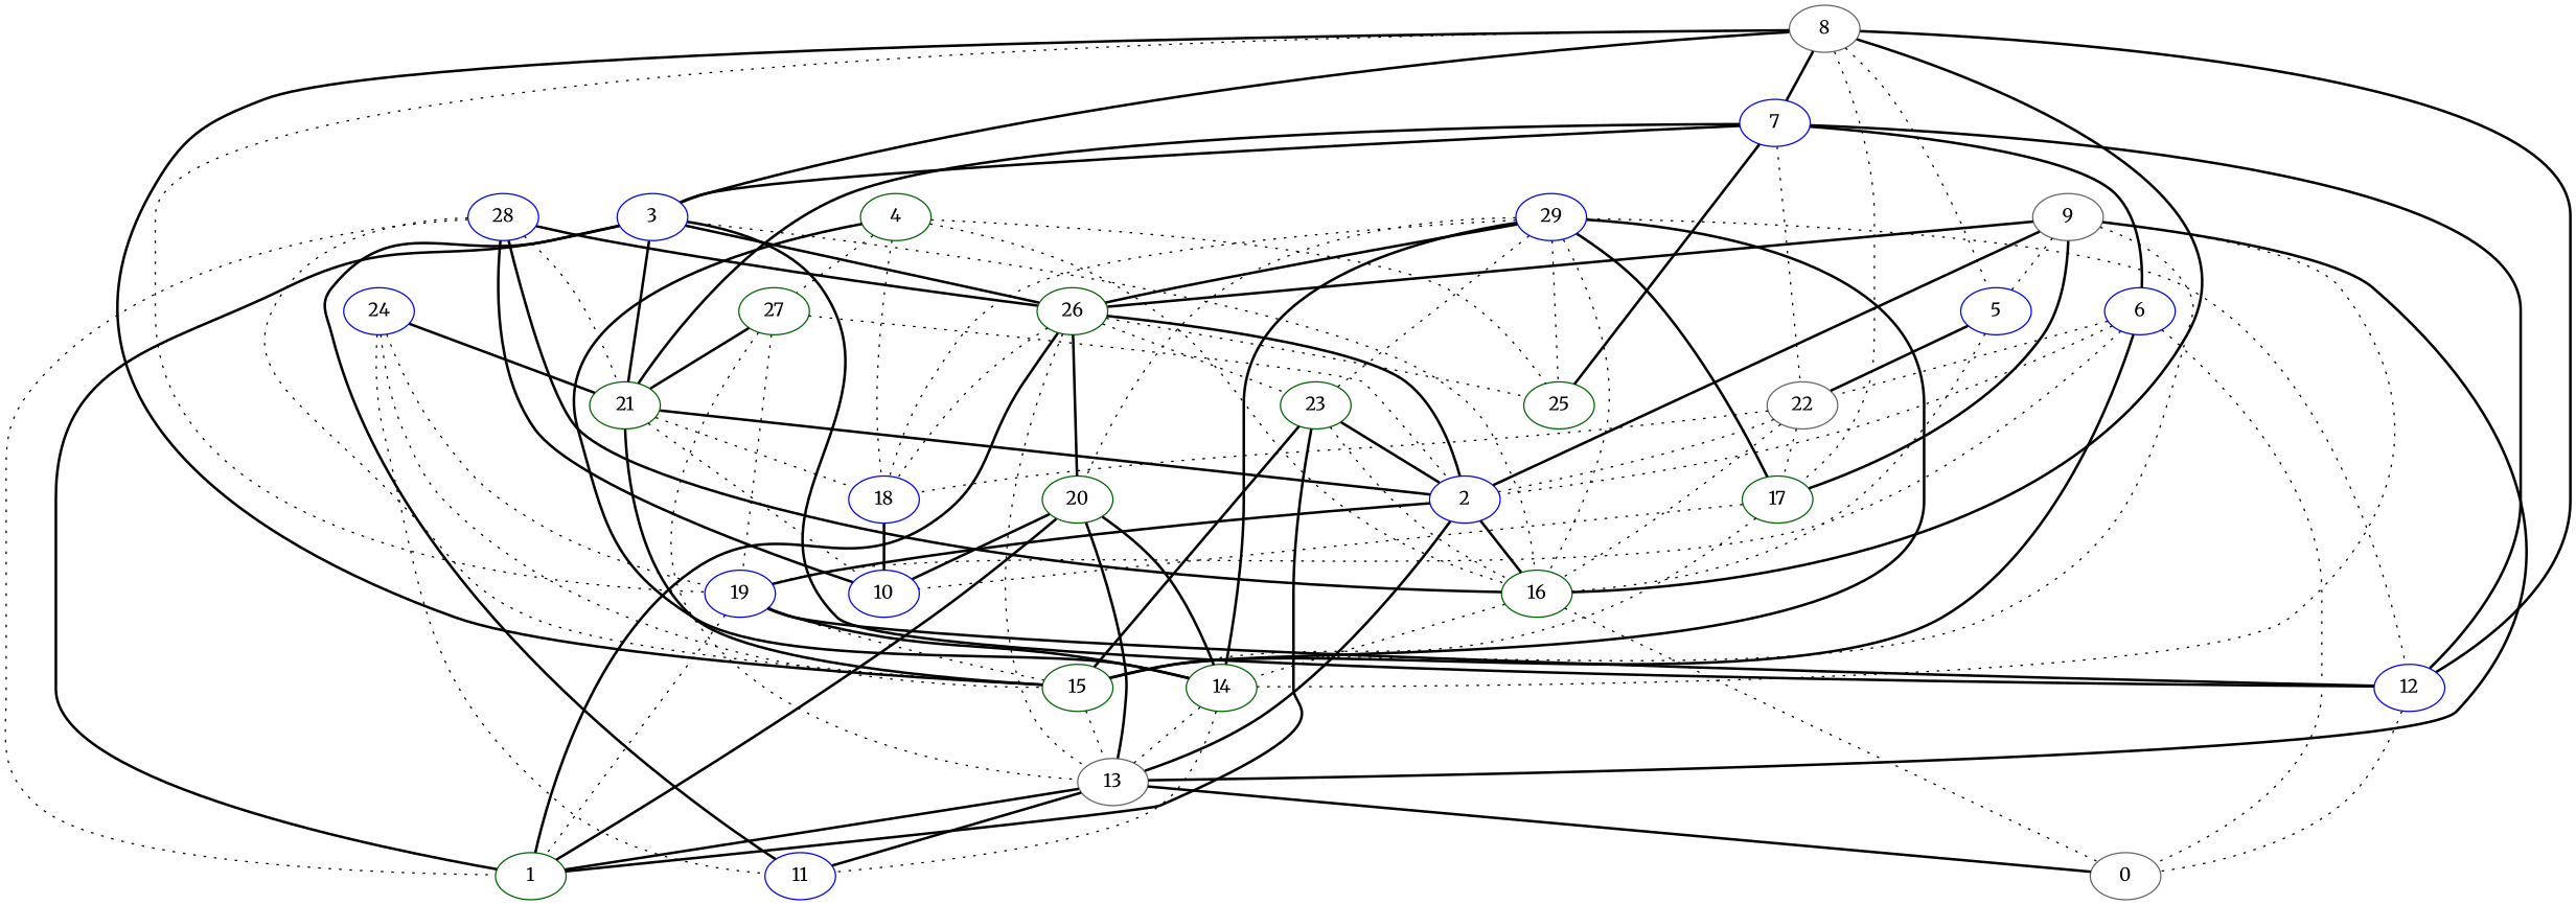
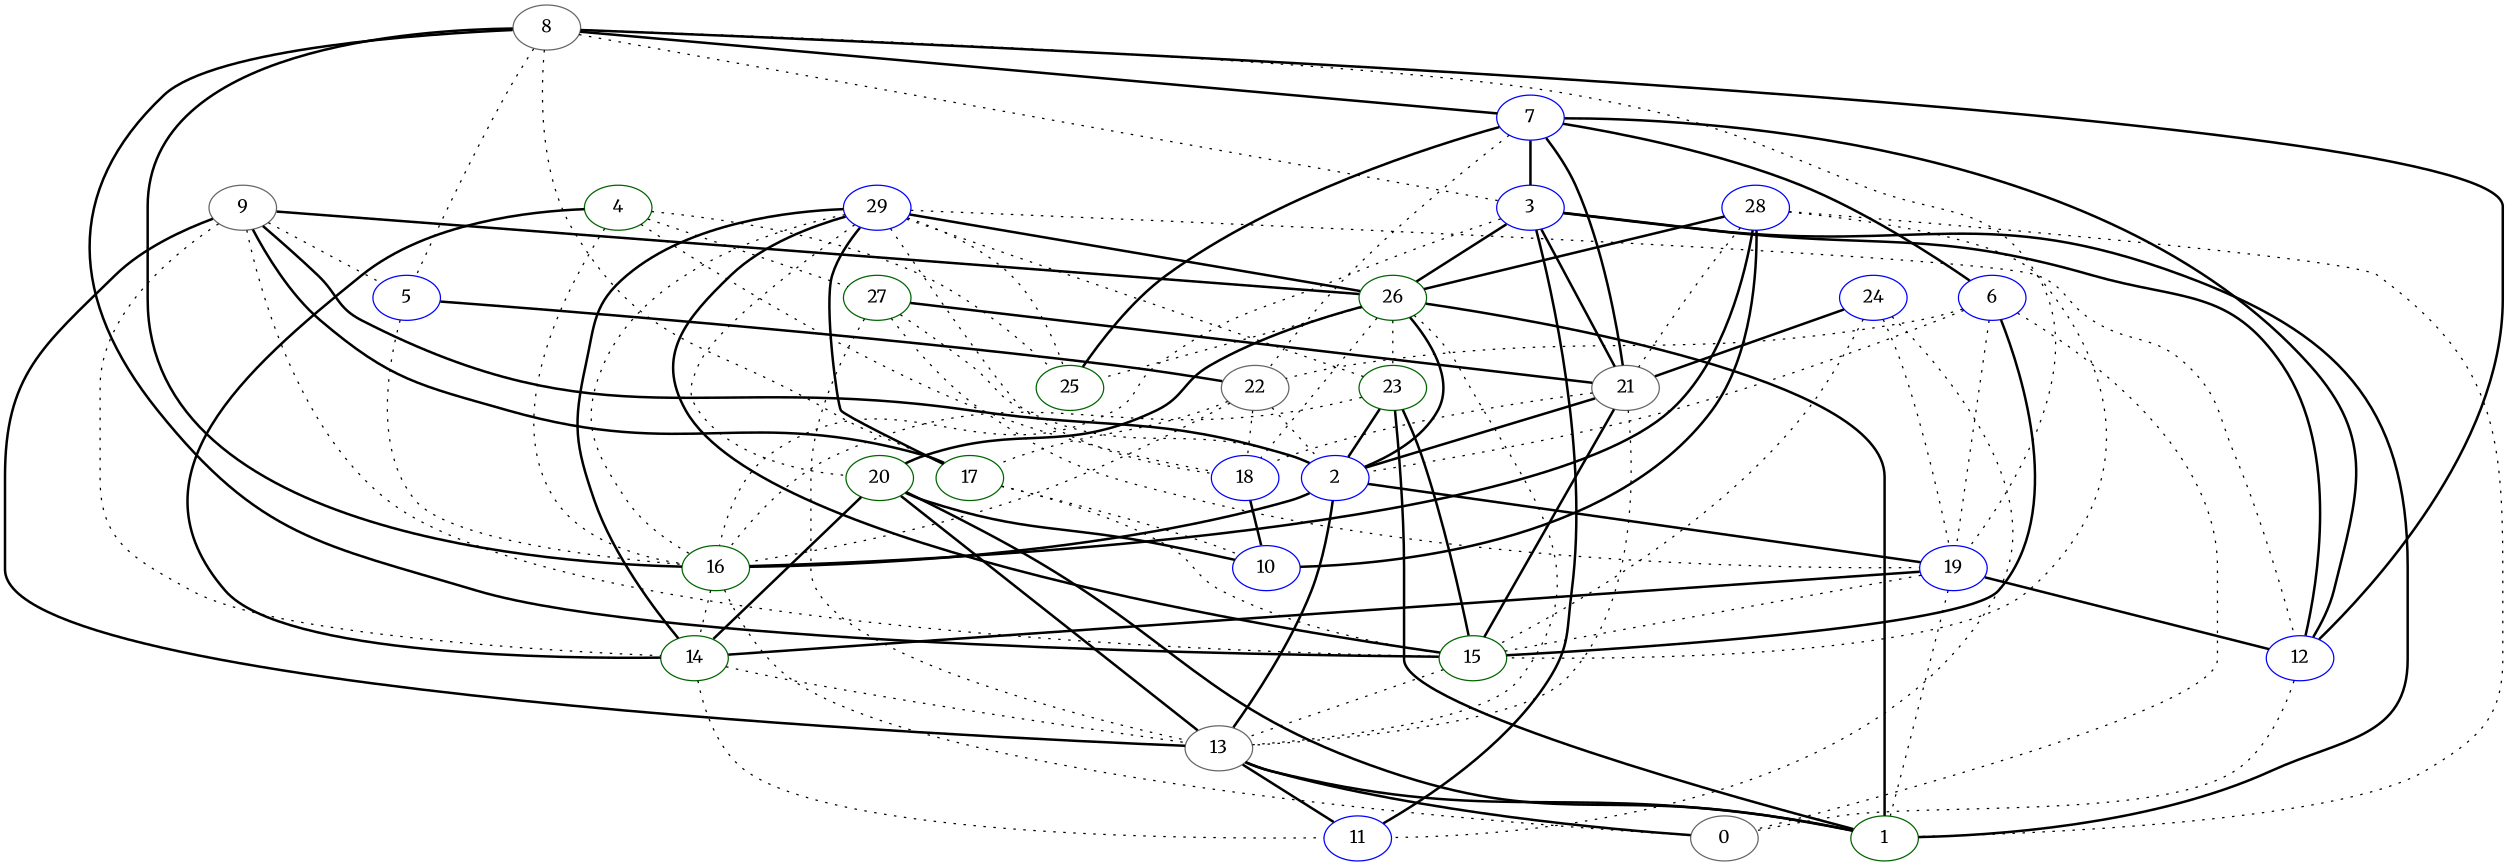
  digraph {
    fontname=Merriweather
    node [color=blue fontname=Merriweather]
    edge [color=black dir=none fontname=Merriweather style=dotted]
    13 [color=gray40]
    1 [color=darkgreen]
    11
    0 [color=gray40]
    15 [color=darkgreen]
    29
    18
    12
    14 [color=darkgreen]
    20 [color=darkgreen]
    26 [color=darkgreen]
    25 [color=darkgreen]
    17 [color=darkgreen]
    23 [color=darkgreen]
    10
    2
    16 [color=darkgreen]
    27 [color=darkgreen]
    24
    19
-   21 [color=darkgreen]
+   21 [color=gray40]
    28
    7
    6
    3
    22 [color=gray40]
    9 [color=gray40]
    5
    8 [color=gray40]
    4 [color=darkgreen]
    subgraph sub_1 {
      13
      1
      11
      0
      15
      29
      18
      12
      14
      20
      26
      25
      17
      23
      10
      2
      16
      27
      24
      19
      21
      28
      7
      6
      3
      22
      9
      5
      8
      4
    }
    13 -> 1 [style=bold]
    13 -> 11 [style=bold]
    13 -> 0 [style=bold]
    15 -> 13
    29 -> 15 [style=bold]
    29 -> 18
    29 -> 12
    29 -> 14 [style=bold]
    29 -> 20
    29 -> 26 [style=bold]
    29 -> 25
    29 -> 17 [style=bold]
    29 -> 23
    29 -> 16
    18 -> 10 [style=bold]
    12 -> 0
    14 -> 13
    14 -> 11
    20 -> 13 [style=bold]
    20 -> 1 [style=bold]
    20 -> 14 [style=bold]
    20 -> 10 [style=bold]
    26 -> 13
    26 -> 1 [style=bold]
    26 -> 18
    26 -> 20 [style=bold]
    26 -> 25
    26 -> 23
    26 -> 2 [style=bold]
    17 -> 15
    17 -> 10
    23 -> 1 [style=bold]
    23 -> 15 [style=bold]
    23 -> 2 [style=bold]
    23 -> 16
    2 -> 13 [style=bold]
    2 -> 16 [style=bold]
    2 -> 19 [style=bold]
    16 -> 0
    16 -> 14
    27 -> 13
    27 -> 2
    27 -> 19
    27 -> 21 [style=bold]
    24 -> 11
    24 -> 15
    24 -> 19
    24 -> 21 [style=bold]
    19 -> 1
    19 -> 15
    19 -> 12 [style=bold]
    19 -> 14 [style=bold]
-   21 -> 10
+   21 -> 13
    21 -> 15 [style=bold]
    21 -> 18
    21 -> 2 [style=bold]
    28 -> 1
    28 -> 15
    28 -> 26 [style=bold]
    28 -> 10 [style=bold]
    28 -> 16 [style=bold]
    28 -> 21
    7 -> 12 [style=bold]
    7 -> 25 [style=bold]
    7 -> 21 [style=bold]
    7 -> 6 [style=bold]
    7 -> 3 [style=bold]
    7 -> 22
    6 -> 0
    6 -> 15 [style=bold]
    6 -> 2
    6 -> 19
    6 -> 22
    3 -> 1 [style=bold]
    3 -> 11 [style=bold]
    3 -> 12 [style=bold]
    3 -> 26 [style=bold]
    3 -> 16
    3 -> 21 [style=bold]
    22 -> 18
    22 -> 17
    22 -> 2
    22 -> 16
    9 -> 13 [style=bold]
    9 -> 15
    9 -> 14
    9 -> 26 [style=bold]
    9 -> 17 [style=bold]
    9 -> 2 [style=bold]
    9 -> 5
    5 -> 16
    5 -> 22 [style=bold]
    8 -> 15 [style=bold]
    8 -> 12 [style=bold]
    8 -> 17
    8 -> 16 [style=bold]
    8 -> 19
    8 -> 7 [style=bold]
-   8 -> 3 [style=bold]
+   8 -> 3
    8 -> 5
    4 -> 18
    4 -> 14 [style=bold]
    4 -> 25
    4 -> 16
    4 -> 27
  }
